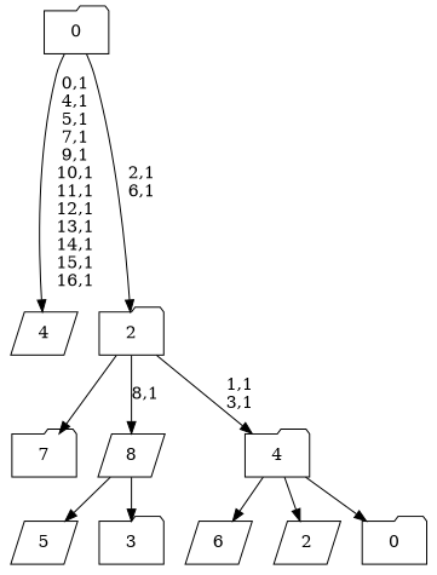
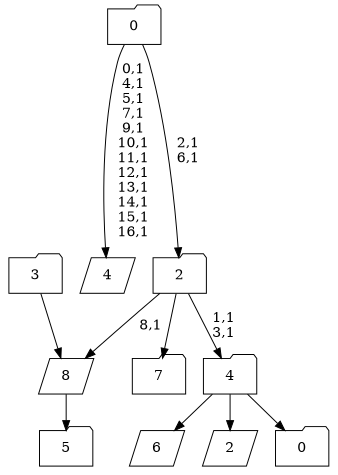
  digraph {
    node [shape=folder]
    n1 [label=7]
    n2 [label=6 shape=parallelogram]
-   n3 [label=5 shape=parallelogram]
+   n3 [label=5]
    n4 [label=4 shape=parallelogram]
    n5 [label=3]
    8 [shape=parallelogram]
    n7 [label=2 shape=parallelogram]
    n8 [label=0]
    4
    2
    0
    8 -> n3
-   8 -> n5
+   n5 -> 8
    4 -> n2
    4 -> n7
    4 -> n8
    2 -> n1
    2 -> 8 [label="8,1"]
    2 -> 4 [label="1,1\n3,1"]
    0 -> n4 [label="0,1\n4,1\n5,1\n7,1\n9,1\n10,1\n11,1\n12,1\n13,1\n14,1\n15,1\n16,1"]
    0 -> 2 [label="2,1\n6,1"]
  }
